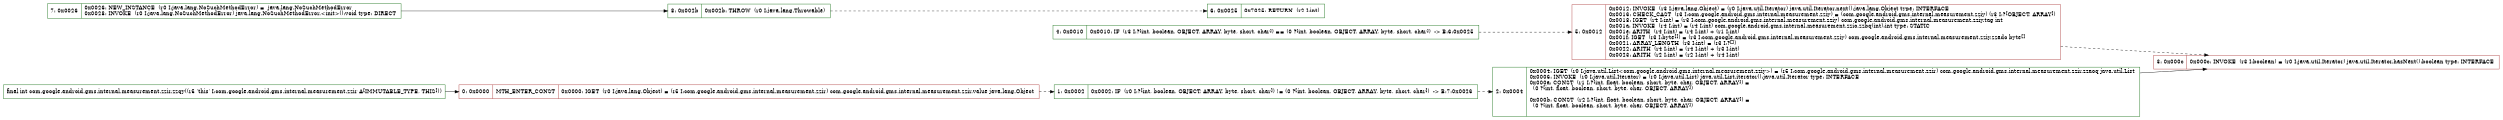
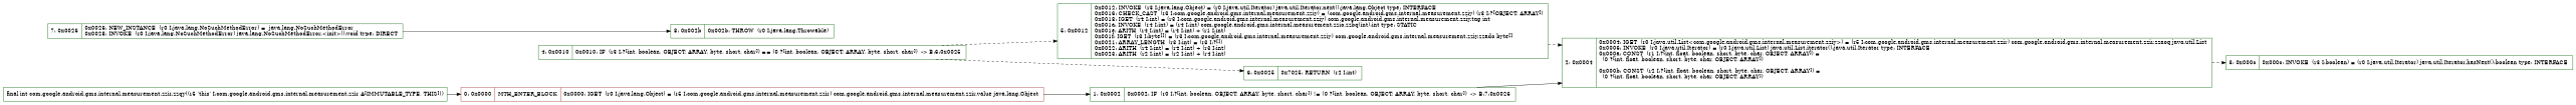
  digraph {
    rankdir=LR
    node [color=darkgreen shape=record]
    edge [style=dashed]
-   n1 [color=brown label="{0\:\ 0x0000|MTH_ENTER_CONST\l|0x0000: IGET  (r0 I:java.lang.Object) = (r5 I:com.google.android.gms.internal.measurement.zzir) com.google.android.gms.internal.measurement.zzir.value java.lang.Object \l}"]
+   n1 [color=brown label="{0\:\ 0x0000|MTH_ENTER_BLOCK\l|0x0000: IGET  (r0 I:java.lang.Object) = (r5 I:com.google.android.gms.internal.measurement.zzir) com.google.android.gms.internal.measurement.zzir.value java.lang.Object \l}"]
    n2 [label="{1\:\ 0x0002|0x0002: IF  (r0 I:?[int, boolean, OBJECT, ARRAY, byte, short, char]) != (0 ?[int, boolean, OBJECT, ARRAY, byte, short, char])  \-\> B:7:0x0026 \l}"]
    n3 [label="{2\:\ 0x0004|0x0004: IGET  (r0 I:java.util.List\<com.google.android.gms.internal.measurement.zziy\>) = (r5 I:com.google.android.gms.internal.measurement.zzir) com.google.android.gms.internal.measurement.zzir.zzaoq java.util.List \l0x0006: INVOKE  (r0 I:java.util.Iterator) = (r0 I:java.util.List) java.util.List.iterator():java.util.Iterator type: INTERFACE \l0x000a: CONST  (r1 I:?[int, float, boolean, short, byte, char, OBJECT, ARRAY]) = \l  (0 ?[int, float, boolean, short, byte, char, OBJECT, ARRAY])\l \l0x000b: CONST  (r2 I:?[int, float, boolean, short, byte, char, OBJECT, ARRAY]) = \l  (0 ?[int, float, boolean, short, byte, char, OBJECT, ARRAY])\l \l}"]
-   n4 [color=brown label="{3\:\ 0x000c|0x000c: INVOKE  (r3 I:boolean) = (r0 I:java.util.Iterator) java.util.Iterator.hasNext():boolean type: INTERFACE \l}"]
+   n4 [label="{3\:\ 0x000c|0x000c: INVOKE  (r3 I:boolean) = (r0 I:java.util.Iterator) java.util.Iterator.hasNext():boolean type: INTERFACE \l}"]
    n5 [label="{7\:\ 0x0026|0x0026: NEW_INSTANCE  (r0 I:java.lang.NoSuchMethodError) =  java.lang.NoSuchMethodError \l0x0028: INVOKE  (r0 I:java.lang.NoSuchMethodError) java.lang.NoSuchMethodError.\<init\>():void type: DIRECT \l}"]
    n6 [label="{8\:\ 0x002b|0x002b: THROW  (r0 I:java.lang.Throwable) \l}"]
    n7 [label="{4\:\ 0x0010|0x0010: IF  (r3 I:?[int, boolean, OBJECT, ARRAY, byte, short, char]) == (0 ?[int, boolean, OBJECT, ARRAY, byte, short, char])  \-\> B:6:0x0025 \l}"]
-   n8 [color=brown label="{5\:\ 0x0012|0x0012: INVOKE  (r3 I:java.lang.Object) = (r0 I:java.util.Iterator) java.util.Iterator.next():java.lang.Object type: INTERFACE \l0x0016: CHECK_CAST  (r3 I:com.google.android.gms.internal.measurement.zziy) = (com.google.android.gms.internal.measurement.zziy) (r3 I:?[OBJECT, ARRAY]) \l0x0018: IGET  (r4 I:int) = (r3 I:com.google.android.gms.internal.measurement.zziy) com.google.android.gms.internal.measurement.zziy.tag int \l0x001a: INVOKE  (r4 I:int) = (r4 I:int) com.google.android.gms.internal.measurement.zzio.zzbq(int):int type: STATIC \l0x001e: ARITH  (r4 I:int) = (r4 I:int) + (r1 I:int) \l0x001f: IGET  (r3 I:byte[]) = (r3 I:com.google.android.gms.internal.measurement.zziy) com.google.android.gms.internal.measurement.zziy.zzado byte[] \l0x0021: ARRAY_LENGTH  (r3 I:int) = (r3 I:?[]) \l0x0022: ARITH  (r4 I:int) = (r4 I:int) + (r3 I:int) \l0x0023: ARITH  (r2 I:int) = (r2 I:int) + (r4 I:int) \l}"]
+   n8 [label="{5\:\ 0x0012|0x0012: INVOKE  (r3 I:java.lang.Object) = (r0 I:java.util.Iterator) java.util.Iterator.next():java.lang.Object type: INTERFACE \l0x0016: CHECK_CAST  (r3 I:com.google.android.gms.internal.measurement.zziy) = (com.google.android.gms.internal.measurement.zziy) (r3 I:?[OBJECT, ARRAY]) \l0x0018: IGET  (r4 I:int) = (r3 I:com.google.android.gms.internal.measurement.zziy) com.google.android.gms.internal.measurement.zziy.tag int \l0x001a: INVOKE  (r4 I:int) = (r4 I:int) com.google.android.gms.internal.measurement.zzio.zzbq(int):int type: STATIC \l0x001e: ARITH  (r4 I:int) = (r4 I:int) + (r1 I:int) \l0x001f: IGET  (r3 I:byte[]) = (r3 I:com.google.android.gms.internal.measurement.zziy) com.google.android.gms.internal.measurement.zziy.zzado byte[] \l0x0021: ARRAY_LENGTH  (r3 I:int) = (r3 I:?[]) \l0x0022: ARITH  (r4 I:int) = (r4 I:int) + (r3 I:int) \l0x0023: ARITH  (r2 I:int) = (r2 I:int) + (r4 I:int) \l}"]
    n9 [label="{6\:\ 0x0025|0x7025: RETURN  (r2 I:int) \l}"]
    n10 [label="{final int com.google.android.gms.internal.measurement.zzir.zzqy((r5 'this' I:com.google.android.gms.internal.measurement.zzir A[IMMUTABLE_TYPE, THIS])) }"]
-   n1 -> n2
-   n2 -> n3
-   n3 -> n4 [style=solid]
+   n1 -> n2 [style=solid]
+   n2 -> n3 [style=solid]
+   n3 -> n4
    n5 -> n6 [style=solid]
    n7 -> n8
-   n6 -> n9
-   n8 -> n4
+   n7 -> n9
+   n8 -> n3
    n10 -> n1 [style=solid]
  }
